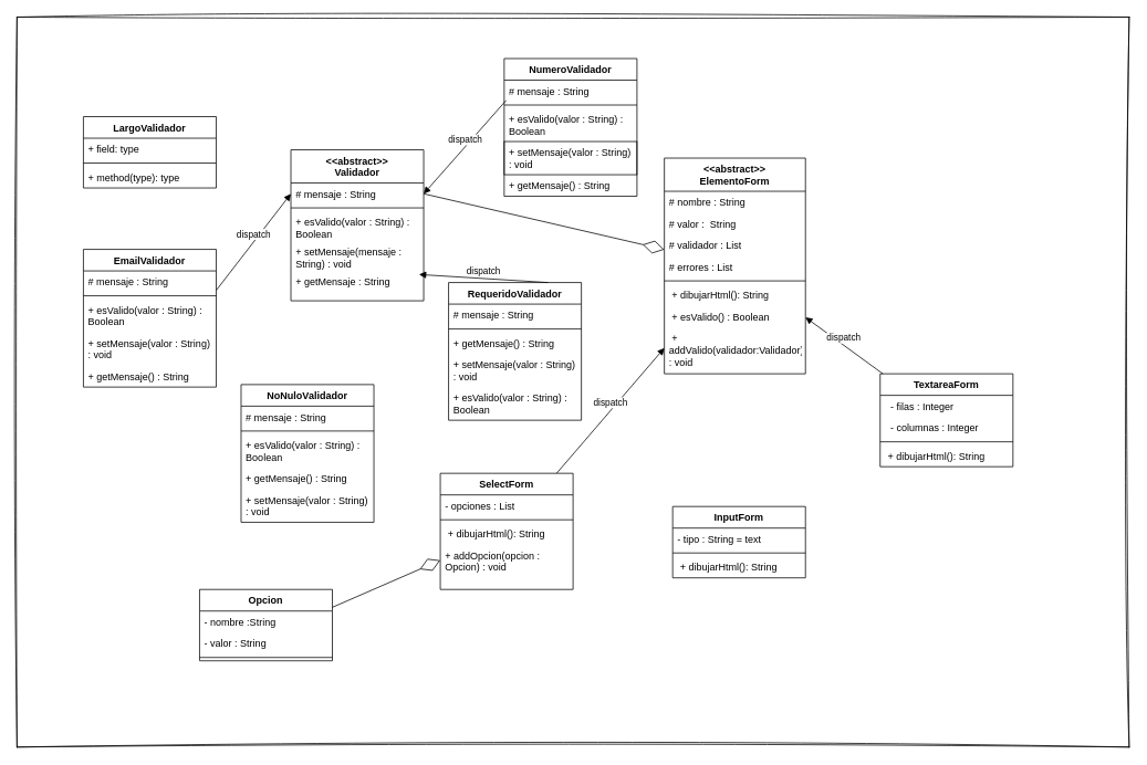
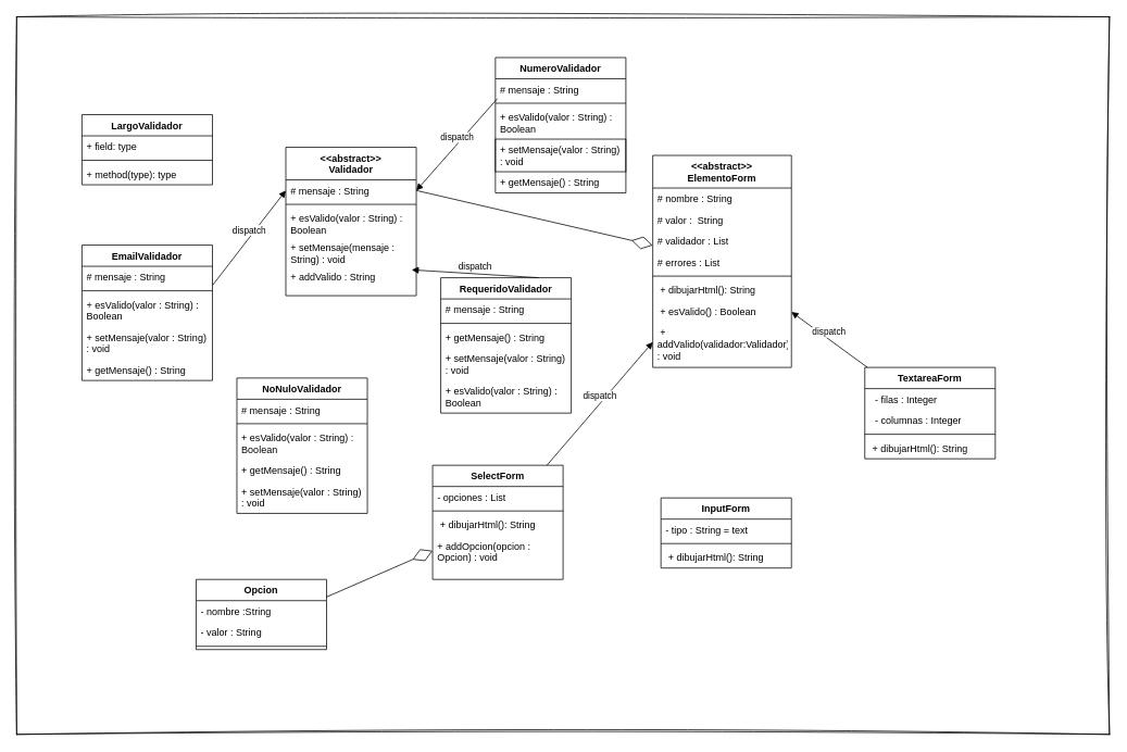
  <mxCell id="0" />
  <mxCell id="1" parent="0" />
  <mxCell id="2" value="" style="html=1;whiteSpace=wrap;sketch=1;hachureGap=4;jiggle=2;curveFitting=1;fontFamily=Architects Daughter;fontSource=https%3A%2F%2Ffonts.googleapis.com%2Fcss%3Ffamily%3DArchitects%2BDaughter;" vertex="1" parent="1"><mxGeometry x="20" y="20" width="1340" height="880" as="geometry" /></mxCell>
  <mxCell id="3" value="&lt;div&gt;&amp;lt;&amp;lt;abstract&amp;gt;&amp;gt;&lt;/div&gt;&lt;div&gt;ElementoForm&lt;/div&gt;" style="swimlane;fontStyle=1;align=center;verticalAlign=top;childLayout=stackLayout;horizontal=1;startSize=40;horizontalStack=0;resizeParent=1;resizeParentMax=0;resizeLast=0;collapsible=1;marginBottom=0;whiteSpace=wrap;html=1;" vertex="1" parent="1"><mxGeometry x="800" y="190" width="170" height="260" as="geometry" /></mxCell>
  <mxCell id="4" value="# nombre : String" style="text;strokeColor=none;fillColor=none;align=left;verticalAlign=top;spacingLeft=4;spacingRight=4;overflow=hidden;rotatable=0;points=[[0,0.5],[1,0.5]];portConstraint=eastwest;whiteSpace=wrap;html=1;" vertex="1" parent="3"><mxGeometry y="40" width="170" height="26" as="geometry" /></mxCell>
  <mxCell id="5" value="# valor :&amp;nbsp; String" style="text;strokeColor=none;fillColor=none;align=left;verticalAlign=top;spacingLeft=4;spacingRight=4;overflow=hidden;rotatable=0;points=[[0,0.5],[1,0.5]];portConstraint=eastwest;whiteSpace=wrap;html=1;" vertex="1" parent="3"><mxGeometry y="66" width="170" height="26" as="geometry" /></mxCell>
  <mxCell id="6" value="# validador : List" style="text;strokeColor=none;fillColor=none;align=left;verticalAlign=top;spacingLeft=4;spacingRight=4;overflow=hidden;rotatable=0;points=[[0,0.5],[1,0.5]];portConstraint=eastwest;whiteSpace=wrap;html=1;" vertex="1" parent="3"><mxGeometry y="92" width="170" height="26" as="geometry" /></mxCell>
  <mxCell id="7" value="# errores : List" style="text;strokeColor=none;fillColor=none;align=left;verticalAlign=top;spacingLeft=4;spacingRight=4;overflow=hidden;rotatable=0;points=[[0,0.5],[1,0.5]];portConstraint=eastwest;whiteSpace=wrap;html=1;" vertex="1" parent="3"><mxGeometry y="118" width="170" height="26" as="geometry" /></mxCell>
  <mxCell id="8" value="" style="line;strokeWidth=1;fillColor=none;align=left;verticalAlign=middle;spacingTop=-1;spacingLeft=3;spacingRight=3;rotatable=0;labelPosition=right;points=[];portConstraint=eastwest;strokeColor=inherit;" vertex="1" parent="3"><mxGeometry y="144" width="170" height="8" as="geometry" /></mxCell>
  <mxCell id="9" value="&amp;nbsp;+ dibujarHtml(): String" style="text;strokeColor=none;fillColor=none;align=left;verticalAlign=top;spacingLeft=4;spacingRight=4;overflow=hidden;rotatable=0;points=[[0,0.5],[1,0.5]];portConstraint=eastwest;whiteSpace=wrap;html=1;" vertex="1" parent="3"><mxGeometry y="152" width="170" height="26" as="geometry" /></mxCell>
  <mxCell id="10" value="&amp;nbsp;+ esValido() : Boolean" style="text;strokeColor=none;fillColor=none;align=left;verticalAlign=top;spacingLeft=4;spacingRight=4;overflow=hidden;rotatable=0;points=[[0,0.5],[1,0.5]];portConstraint=eastwest;whiteSpace=wrap;html=1;" vertex="1" parent="3"><mxGeometry y="178" width="170" height="26" as="geometry" /></mxCell>
  <mxCell id="11" value="&amp;nbsp;+ addValido(validador:Validador) : void" style="text;strokeColor=none;fillColor=none;align=left;verticalAlign=top;spacingLeft=4;spacingRight=4;overflow=hidden;rotatable=0;points=[[0,0.5],[1,0.5]];portConstraint=eastwest;whiteSpace=wrap;html=1;" vertex="1" parent="3"><mxGeometry y="204" width="170" height="56" as="geometry" /></mxCell>
  <mxCell id="12" value="SelectForm" style="swimlane;fontStyle=1;align=center;verticalAlign=top;childLayout=stackLayout;horizontal=1;startSize=26;horizontalStack=0;resizeParent=1;resizeParentMax=0;resizeLast=0;collapsible=1;marginBottom=0;whiteSpace=wrap;html=1;" vertex="1" parent="1"><mxGeometry x="530" y="570" width="160" height="140" as="geometry" /></mxCell>
  <mxCell id="13" value="- opciones : List" style="text;strokeColor=none;fillColor=none;align=left;verticalAlign=top;spacingLeft=4;spacingRight=4;overflow=hidden;rotatable=0;points=[[0,0.5],[1,0.5]];portConstraint=eastwest;whiteSpace=wrap;html=1;" vertex="1" parent="12"><mxGeometry y="26" width="160" height="26" as="geometry" /></mxCell>
  <mxCell id="14" value="" style="line;strokeWidth=1;fillColor=none;align=left;verticalAlign=middle;spacingTop=-1;spacingLeft=3;spacingRight=3;rotatable=0;labelPosition=right;points=[];portConstraint=eastwest;strokeColor=inherit;" vertex="1" parent="12"><mxGeometry y="52" width="160" height="8" as="geometry" /></mxCell>
  <mxCell id="15" value="&amp;nbsp;+ dibujarHtml(): String" style="text;strokeColor=none;fillColor=none;align=left;verticalAlign=top;spacingLeft=4;spacingRight=4;overflow=hidden;rotatable=0;points=[[0,0.5],[1,0.5]];portConstraint=eastwest;whiteSpace=wrap;html=1;" vertex="1" parent="12"><mxGeometry y="60" width="160" height="26" as="geometry" /></mxCell>
  <mxCell id="16" value="+ addOpcion(opcion : Opcion) : void" style="text;strokeColor=none;fillColor=none;align=left;verticalAlign=top;spacingLeft=4;spacingRight=4;overflow=hidden;rotatable=0;points=[[0,0.5],[1,0.5]];portConstraint=eastwest;whiteSpace=wrap;html=1;" vertex="1" parent="12"><mxGeometry y="86" width="160" height="54" as="geometry" /></mxCell>
  <mxCell id="17" value="InputForm" style="swimlane;fontStyle=1;align=center;verticalAlign=top;childLayout=stackLayout;horizontal=1;startSize=26;horizontalStack=0;resizeParent=1;resizeParentMax=0;resizeLast=0;collapsible=1;marginBottom=0;whiteSpace=wrap;html=1;" vertex="1" parent="1"><mxGeometry x="810" y="610" width="160" height="86" as="geometry" /></mxCell>
  <mxCell id="18" value="- tipo : String = text" style="text;strokeColor=none;fillColor=none;align=left;verticalAlign=top;spacingLeft=4;spacingRight=4;overflow=hidden;rotatable=0;points=[[0,0.5],[1,0.5]];portConstraint=eastwest;whiteSpace=wrap;html=1;" vertex="1" parent="17"><mxGeometry y="26" width="160" height="26" as="geometry" /></mxCell>
  <mxCell id="19" value="" style="line;strokeWidth=1;fillColor=none;align=left;verticalAlign=middle;spacingTop=-1;spacingLeft=3;spacingRight=3;rotatable=0;labelPosition=right;points=[];portConstraint=eastwest;strokeColor=inherit;" vertex="1" parent="17"><mxGeometry y="52" width="160" height="8" as="geometry" /></mxCell>
  <mxCell id="20" value="&amp;nbsp;+ dibujarHtml(): String" style="text;strokeColor=none;fillColor=none;align=left;verticalAlign=top;spacingLeft=4;spacingRight=4;overflow=hidden;rotatable=0;points=[[0,0.5],[1,0.5]];portConstraint=eastwest;whiteSpace=wrap;html=1;" vertex="1" parent="17"><mxGeometry y="60" width="160" height="26" as="geometry" /></mxCell>
  <mxCell id="21" value="TextareaForm" style="swimlane;fontStyle=1;align=center;verticalAlign=top;childLayout=stackLayout;horizontal=1;startSize=26;horizontalStack=0;resizeParent=1;resizeParentMax=0;resizeLast=0;collapsible=1;marginBottom=0;whiteSpace=wrap;html=1;" vertex="1" parent="1"><mxGeometry x="1060" y="450" width="160" height="112" as="geometry" /></mxCell>
  <mxCell id="22" value="&amp;nbsp; - filas : Integer" style="text;strokeColor=none;fillColor=none;align=left;verticalAlign=top;spacingLeft=4;spacingRight=4;overflow=hidden;rotatable=0;points=[[0,0.5],[1,0.5]];portConstraint=eastwest;whiteSpace=wrap;html=1;" vertex="1" parent="21"><mxGeometry y="26" width="160" height="26" as="geometry" /></mxCell>
  <mxCell id="23" value="&amp;nbsp; - columnas : Integer" style="text;strokeColor=none;fillColor=none;align=left;verticalAlign=top;spacingLeft=4;spacingRight=4;overflow=hidden;rotatable=0;points=[[0,0.5],[1,0.5]];portConstraint=eastwest;whiteSpace=wrap;html=1;" vertex="1" parent="21"><mxGeometry y="52" width="160" height="26" as="geometry" /></mxCell>
  <mxCell id="24" value="" style="line;strokeWidth=1;fillColor=none;align=left;verticalAlign=middle;spacingTop=-1;spacingLeft=3;spacingRight=3;rotatable=0;labelPosition=right;points=[];portConstraint=eastwest;strokeColor=inherit;" vertex="1" parent="21"><mxGeometry y="78" width="160" height="8" as="geometry" /></mxCell>
  <mxCell id="25" value="&amp;nbsp;+ dibujarHtml(): String" style="text;strokeColor=none;fillColor=none;align=left;verticalAlign=top;spacingLeft=4;spacingRight=4;overflow=hidden;rotatable=0;points=[[0,0.5],[1,0.5]];portConstraint=eastwest;whiteSpace=wrap;html=1;" vertex="1" parent="21"><mxGeometry y="86" width="160" height="26" as="geometry" /></mxCell>
  <mxCell id="26" value="dispatch" style="html=1;verticalAlign=bottom;endArrow=block;curved=0;rounded=0;" edge="1" parent="1" source="12" target="3"><mxGeometry width="80" relative="1" as="geometry"><mxPoint x="350" y="210" as="sourcePoint" /><mxPoint x="430" y="210" as="targetPoint" /></mxGeometry></mxCell>
  <mxCell id="27" value="dispatch" style="html=1;verticalAlign=bottom;endArrow=block;curved=0;rounded=0;" edge="1" parent="1" source="21" target="3"><mxGeometry width="80" relative="1" as="geometry"><mxPoint x="350" y="210" as="sourcePoint" /><mxPoint x="430" y="210" as="targetPoint" /></mxGeometry></mxCell>
  <mxCell id="28" value="Opcion" style="swimlane;fontStyle=1;align=center;verticalAlign=top;childLayout=stackLayout;horizontal=1;startSize=26;horizontalStack=0;resizeParent=1;resizeParentMax=0;resizeLast=0;collapsible=1;marginBottom=0;whiteSpace=wrap;html=1;" vertex="1" parent="1"><mxGeometry x="240" y="710" width="160" height="86" as="geometry" /></mxCell>
  <mxCell id="29" value="- nombre :String" style="text;strokeColor=none;fillColor=none;align=left;verticalAlign=top;spacingLeft=4;spacingRight=4;overflow=hidden;rotatable=0;points=[[0,0.5],[1,0.5]];portConstraint=eastwest;whiteSpace=wrap;html=1;" vertex="1" parent="28"><mxGeometry y="26" width="160" height="26" as="geometry" /></mxCell>
  <mxCell id="30" value="- valor : String" style="text;strokeColor=none;fillColor=none;align=left;verticalAlign=top;spacingLeft=4;spacingRight=4;overflow=hidden;rotatable=0;points=[[0,0.5],[1,0.5]];portConstraint=eastwest;whiteSpace=wrap;html=1;" vertex="1" parent="28"><mxGeometry y="52" width="160" height="26" as="geometry" /></mxCell>
  <mxCell id="31" value="" style="line;strokeWidth=1;fillColor=none;align=left;verticalAlign=middle;spacingTop=-1;spacingLeft=3;spacingRight=3;rotatable=0;labelPosition=right;points=[];portConstraint=eastwest;strokeColor=inherit;" vertex="1" parent="28"><mxGeometry y="78" width="160" height="8" as="geometry" /></mxCell>
  <mxCell id="32" value="" style="endArrow=diamondThin;endFill=0;endSize=24;html=1;rounded=0;exitX=1;exitY=0.25;exitDx=0;exitDy=0;" edge="1" parent="1" source="28" target="12"><mxGeometry width="160" relative="1" as="geometry"><mxPoint x="700" y="310" as="sourcePoint" /><mxPoint x="860" y="310" as="targetPoint" /></mxGeometry></mxCell>
  <mxCell id="33" value="&amp;lt;&amp;lt;abstract&amp;gt;&amp;gt;&lt;div&gt;Validador&lt;/div&gt;" style="swimlane;fontStyle=1;align=center;verticalAlign=top;childLayout=stackLayout;horizontal=1;startSize=40;horizontalStack=0;resizeParent=1;resizeParentMax=0;resizeLast=0;collapsible=1;marginBottom=0;whiteSpace=wrap;html=1;" vertex="1" parent="1"><mxGeometry x="350" y="180" width="160" height="182" as="geometry" /></mxCell>
  <mxCell id="34" value="# mensaje : String" style="text;strokeColor=none;fillColor=none;align=left;verticalAlign=top;spacingLeft=4;spacingRight=4;overflow=hidden;rotatable=0;points=[[0,0.5],[1,0.5]];portConstraint=eastwest;whiteSpace=wrap;html=1;" vertex="1" parent="33"><mxGeometry y="40" width="160" height="26" as="geometry" /></mxCell>
  <mxCell id="35" value="" style="line;strokeWidth=1;fillColor=none;align=left;verticalAlign=middle;spacingTop=-1;spacingLeft=3;spacingRight=3;rotatable=0;labelPosition=right;points=[];portConstraint=eastwest;strokeColor=inherit;" vertex="1" parent="33"><mxGeometry y="66" width="160" height="8" as="geometry" /></mxCell>
  <mxCell id="36" value="+ esValido(valor : String) : Boolean" style="text;strokeColor=none;fillColor=none;align=left;verticalAlign=top;spacingLeft=4;spacingRight=4;overflow=hidden;rotatable=0;points=[[0,0.5],[1,0.5]];portConstraint=eastwest;whiteSpace=wrap;html=1;" vertex="1" parent="33"><mxGeometry y="74" width="160" height="36" as="geometry" /></mxCell>
  <mxCell id="37" value="+ setMensaje(mensaje : String) : void" style="text;strokeColor=none;fillColor=none;align=left;verticalAlign=top;spacingLeft=4;spacingRight=4;overflow=hidden;rotatable=0;points=[[0,0.5],[1,0.5]];portConstraint=eastwest;whiteSpace=wrap;html=1;" vertex="1" parent="33"><mxGeometry y="110" width="160" height="36" as="geometry" /></mxCell>
- <mxCell id="38" value="+ getMensaje : String" style="text;strokeColor=none;fillColor=none;align=left;verticalAlign=top;spacingLeft=4;spacingRight=4;overflow=hidden;rotatable=0;points=[[0,0.5],[1,0.5]];portConstraint=eastwest;whiteSpace=wrap;html=1;" vertex="1" parent="33"><mxGeometry y="146" width="160" height="36" as="geometry" /></mxCell>
+ <mxCell id="38" value="+ addValido : String" style="text;strokeColor=none;fillColor=none;align=left;verticalAlign=top;spacingLeft=4;spacingRight=4;overflow=hidden;rotatable=0;points=[[0,0.5],[1,0.5]];portConstraint=eastwest;whiteSpace=wrap;html=1;" vertex="1" parent="33"><mxGeometry y="146" width="160" height="36" as="geometry" /></mxCell>
  <mxCell id="39" value="" style="endArrow=diamondThin;endFill=0;endSize=24;html=1;rounded=0;exitX=1;exitY=0.5;exitDx=0;exitDy=0;" edge="1" parent="1" source="34" target="3"><mxGeometry width="160" relative="1" as="geometry"><mxPoint x="560" y="530" as="sourcePoint" /><mxPoint x="720" y="530" as="targetPoint" /></mxGeometry></mxCell>
  <mxCell id="40" value="NoNuloValidador" style="swimlane;fontStyle=1;align=center;verticalAlign=top;childLayout=stackLayout;horizontal=1;startSize=26;horizontalStack=0;resizeParent=1;resizeParentMax=0;resizeLast=0;collapsible=1;marginBottom=0;whiteSpace=wrap;html=1;" vertex="1" parent="1"><mxGeometry x="290" y="463" width="160" height="166" as="geometry" /></mxCell>
  <mxCell id="41" value="# mensaje : String" style="text;strokeColor=none;fillColor=none;align=left;verticalAlign=top;spacingLeft=4;spacingRight=4;overflow=hidden;rotatable=0;points=[[0,0.5],[1,0.5]];portConstraint=eastwest;whiteSpace=wrap;html=1;" vertex="1" parent="40"><mxGeometry y="26" width="160" height="26" as="geometry" /></mxCell>
  <mxCell id="42" value="" style="line;strokeWidth=1;fillColor=none;align=left;verticalAlign=middle;spacingTop=-1;spacingLeft=3;spacingRight=3;rotatable=0;labelPosition=right;points=[];portConstraint=eastwest;strokeColor=inherit;" vertex="1" parent="40"><mxGeometry y="52" width="160" height="8" as="geometry" /></mxCell>
  <mxCell id="43" value="+ esValido(valor : String) : Boolean" style="text;strokeColor=none;fillColor=none;align=left;verticalAlign=top;spacingLeft=4;spacingRight=4;overflow=hidden;rotatable=0;points=[[0,0.5],[1,0.5]];portConstraint=eastwest;whiteSpace=wrap;html=1;" vertex="1" parent="40"><mxGeometry y="60" width="160" height="40" as="geometry" /></mxCell>
  <mxCell id="44" value="+ getMensaje() : String" style="text;strokeColor=none;fillColor=none;align=left;verticalAlign=top;spacingLeft=4;spacingRight=4;overflow=hidden;rotatable=0;points=[[0,0.5],[1,0.5]];portConstraint=eastwest;whiteSpace=wrap;html=1;" vertex="1" parent="40"><mxGeometry y="100" width="160" height="26" as="geometry" /></mxCell>
  <mxCell id="45" value="+ setMensaje(valor : String) : void" style="text;strokeColor=none;fillColor=none;align=left;verticalAlign=top;spacingLeft=4;spacingRight=4;overflow=hidden;rotatable=0;points=[[0,0.5],[1,0.5]];portConstraint=eastwest;whiteSpace=wrap;html=1;" vertex="1" parent="40"><mxGeometry y="126" width="160" height="40" as="geometry" /></mxCell>
  <mxCell id="46" value="RequeridoValidador" style="swimlane;fontStyle=1;align=center;verticalAlign=top;childLayout=stackLayout;horizontal=1;startSize=26;horizontalStack=0;resizeParent=1;resizeParentMax=0;resizeLast=0;collapsible=1;marginBottom=0;whiteSpace=wrap;html=1;" vertex="1" parent="1"><mxGeometry x="540" y="340" width="160" height="166" as="geometry" /></mxCell>
  <mxCell id="47" value="# mensaje : String" style="text;strokeColor=none;fillColor=none;align=left;verticalAlign=top;spacingLeft=4;spacingRight=4;overflow=hidden;rotatable=0;points=[[0,0.5],[1,0.5]];portConstraint=eastwest;whiteSpace=wrap;html=1;" vertex="1" parent="46"><mxGeometry y="26" width="160" height="26" as="geometry" /></mxCell>
  <mxCell id="48" value="" style="line;strokeWidth=1;fillColor=none;align=left;verticalAlign=middle;spacingTop=-1;spacingLeft=3;spacingRight=3;rotatable=0;labelPosition=right;points=[];portConstraint=eastwest;strokeColor=inherit;" vertex="1" parent="46"><mxGeometry y="52" width="160" height="8" as="geometry" /></mxCell>
  <mxCell id="49" value="+ getMensaje() : String" style="text;strokeColor=none;fillColor=none;align=left;verticalAlign=top;spacingLeft=4;spacingRight=4;overflow=hidden;rotatable=0;points=[[0,0.5],[1,0.5]];portConstraint=eastwest;whiteSpace=wrap;html=1;" vertex="1" parent="46"><mxGeometry y="60" width="160" height="26" as="geometry" /></mxCell>
  <mxCell id="50" value="+ setMensaje(valor : String) : void" style="text;strokeColor=none;fillColor=none;align=left;verticalAlign=top;spacingLeft=4;spacingRight=4;overflow=hidden;rotatable=0;points=[[0,0.5],[1,0.5]];portConstraint=eastwest;whiteSpace=wrap;html=1;" vertex="1" parent="46"><mxGeometry y="86" width="160" height="40" as="geometry" /></mxCell>
  <mxCell id="51" value="+ esValido(valor : String) : Boolean" style="text;strokeColor=none;fillColor=none;align=left;verticalAlign=top;spacingLeft=4;spacingRight=4;overflow=hidden;rotatable=0;points=[[0,0.5],[1,0.5]];portConstraint=eastwest;whiteSpace=wrap;html=1;" vertex="1" parent="46"><mxGeometry y="126" width="160" height="40" as="geometry" /></mxCell>
  <mxCell id="52" value="dispatch" style="html=1;verticalAlign=bottom;endArrow=block;curved=0;rounded=0;exitX=0.75;exitY=0;exitDx=0;exitDy=0;entryX=0.965;entryY=1.12;entryDx=0;entryDy=0;entryPerimeter=0;" edge="1" parent="1" source="46" target="37"><mxGeometry width="80" relative="1" as="geometry"><mxPoint x="410" y="300" as="sourcePoint" /><mxPoint x="680" y="541" as="targetPoint" /></mxGeometry></mxCell>
  <mxCell id="53" value="NumeroValidador" style="swimlane;fontStyle=1;align=center;verticalAlign=top;childLayout=stackLayout;horizontal=1;startSize=26;horizontalStack=0;resizeParent=1;resizeParentMax=0;resizeLast=0;collapsible=1;marginBottom=0;whiteSpace=wrap;html=1;fillColor=default;strokeColor=default;" vertex="1" parent="1"><mxGeometry x="607" y="70" width="160" height="166" as="geometry" /></mxCell>
  <mxCell id="54" value="# mensaje : String" style="text;strokeColor=none;fillColor=none;align=left;verticalAlign=top;spacingLeft=4;spacingRight=4;overflow=hidden;rotatable=0;points=[[0,0.5],[1,0.5]];portConstraint=eastwest;whiteSpace=wrap;html=1;" vertex="1" parent="53"><mxGeometry y="26" width="160" height="26" as="geometry" /></mxCell>
  <mxCell id="55" value="" style="line;strokeWidth=1;fillColor=none;align=left;verticalAlign=middle;spacingTop=-1;spacingLeft=3;spacingRight=3;rotatable=0;labelPosition=right;points=[];portConstraint=eastwest;strokeColor=inherit;" vertex="1" parent="53"><mxGeometry y="52" width="160" height="8" as="geometry" /></mxCell>
  <mxCell id="56" value="+ esValido(valor : String) : Boolean" style="text;strokeColor=none;fillColor=none;align=left;verticalAlign=top;spacingLeft=4;spacingRight=4;overflow=hidden;rotatable=0;points=[[0,0.5],[1,0.5]];portConstraint=eastwest;whiteSpace=wrap;html=1;" vertex="1" parent="53"><mxGeometry y="60" width="160" height="40" as="geometry" /></mxCell>
  <mxCell id="57" value="+ setMensaje(valor : String) : void" style="text;strokeColor=default;fillColor=none;align=left;verticalAlign=top;spacingLeft=4;spacingRight=4;overflow=hidden;rotatable=0;points=[[0,0.5],[1,0.5]];portConstraint=eastwest;whiteSpace=wrap;html=1;" vertex="1" parent="53"><mxGeometry y="100" width="160" height="40" as="geometry" /></mxCell>
  <mxCell id="58" value="+ getMensaje() : String" style="text;strokeColor=none;fillColor=none;align=left;verticalAlign=top;spacingLeft=4;spacingRight=4;overflow=hidden;rotatable=0;points=[[0,0.5],[1,0.5]];portConstraint=eastwest;whiteSpace=wrap;html=1;" vertex="1" parent="53"><mxGeometry y="140" width="160" height="26" as="geometry" /></mxCell>
  <mxCell id="59" value="dispatch" style="html=1;verticalAlign=bottom;endArrow=block;curved=0;rounded=0;entryX=1;entryY=0.5;entryDx=0;entryDy=0;exitX=0.015;exitY=0.936;exitDx=0;exitDy=0;exitPerimeter=0;" edge="1" parent="1" source="54" target="34"><mxGeometry width="80" relative="1" as="geometry"><mxPoint x="600" y="430" as="sourcePoint" /><mxPoint x="680" y="430" as="targetPoint" /></mxGeometry></mxCell>
  <mxCell id="60" value="EmailValidador" style="swimlane;fontStyle=1;align=center;verticalAlign=top;childLayout=stackLayout;horizontal=1;startSize=26;horizontalStack=0;resizeParent=1;resizeParentMax=0;resizeLast=0;collapsible=1;marginBottom=0;whiteSpace=wrap;html=1;" vertex="1" parent="1"><mxGeometry x="100" y="300" width="160" height="166" as="geometry" /></mxCell>
  <mxCell id="61" value="# mensaje : String" style="text;strokeColor=none;fillColor=none;align=left;verticalAlign=top;spacingLeft=4;spacingRight=4;overflow=hidden;rotatable=0;points=[[0,0.5],[1,0.5]];portConstraint=eastwest;whiteSpace=wrap;html=1;" vertex="1" parent="60"><mxGeometry y="26" width="160" height="26" as="geometry" /></mxCell>
  <mxCell id="62" value="" style="line;strokeWidth=1;fillColor=none;align=left;verticalAlign=middle;spacingTop=-1;spacingLeft=3;spacingRight=3;rotatable=0;labelPosition=right;points=[];portConstraint=eastwest;strokeColor=inherit;" vertex="1" parent="60"><mxGeometry y="52" width="160" height="8" as="geometry" /></mxCell>
  <mxCell id="63" value="+ esValido(valor : String) : Boolean" style="text;strokeColor=none;fillColor=none;align=left;verticalAlign=top;spacingLeft=4;spacingRight=4;overflow=hidden;rotatable=0;points=[[0,0.5],[1,0.5]];portConstraint=eastwest;whiteSpace=wrap;html=1;" vertex="1" parent="60"><mxGeometry y="60" width="160" height="40" as="geometry" /></mxCell>
  <mxCell id="64" value="+ setMensaje(valor : String) : void" style="text;strokeColor=none;fillColor=none;align=left;verticalAlign=top;spacingLeft=4;spacingRight=4;overflow=hidden;rotatable=0;points=[[0,0.5],[1,0.5]];portConstraint=eastwest;whiteSpace=wrap;html=1;" vertex="1" parent="60"><mxGeometry y="100" width="160" height="40" as="geometry" /></mxCell>
  <mxCell id="65" value="+ getMensaje() : String" style="text;strokeColor=none;fillColor=none;align=left;verticalAlign=top;spacingLeft=4;spacingRight=4;overflow=hidden;rotatable=0;points=[[0,0.5],[1,0.5]];portConstraint=eastwest;whiteSpace=wrap;html=1;" vertex="1" parent="60"><mxGeometry y="140" width="160" height="26" as="geometry" /></mxCell>
  <mxCell id="66" value="dispatch" style="html=1;verticalAlign=bottom;endArrow=block;curved=0;rounded=0;exitX=1.002;exitY=0.885;exitDx=0;exitDy=0;exitPerimeter=0;entryX=0;entryY=0.5;entryDx=0;entryDy=0;" edge="1" parent="1" source="61" target="34"><mxGeometry width="80" relative="1" as="geometry"><mxPoint x="600" y="430" as="sourcePoint" /><mxPoint x="680" y="430" as="targetPoint" /></mxGeometry></mxCell>
  <mxCell id="67" value="LargoValidador" style="swimlane;fontStyle=1;align=center;verticalAlign=top;childLayout=stackLayout;horizontal=1;startSize=26;horizontalStack=0;resizeParent=1;resizeParentMax=0;resizeLast=0;collapsible=1;marginBottom=0;whiteSpace=wrap;html=1;" vertex="1" parent="1"><mxGeometry x="100" y="140" width="160" height="86" as="geometry" /></mxCell>
  <mxCell id="68" value="+ field: type" style="text;strokeColor=none;fillColor=none;align=left;verticalAlign=top;spacingLeft=4;spacingRight=4;overflow=hidden;rotatable=0;points=[[0,0.5],[1,0.5]];portConstraint=eastwest;whiteSpace=wrap;html=1;" vertex="1" parent="67"><mxGeometry y="26" width="160" height="26" as="geometry" /></mxCell>
  <mxCell id="69" value="" style="line;strokeWidth=1;fillColor=none;align=left;verticalAlign=middle;spacingTop=-1;spacingLeft=3;spacingRight=3;rotatable=0;labelPosition=right;points=[];portConstraint=eastwest;strokeColor=inherit;" vertex="1" parent="67"><mxGeometry y="52" width="160" height="8" as="geometry" /></mxCell>
  <mxCell id="70" value="+ method(type): type" style="text;strokeColor=none;fillColor=none;align=left;verticalAlign=top;spacingLeft=4;spacingRight=4;overflow=hidden;rotatable=0;points=[[0,0.5],[1,0.5]];portConstraint=eastwest;whiteSpace=wrap;html=1;" vertex="1" parent="67"><mxGeometry y="60" width="160" height="26" as="geometry" /></mxCell>
